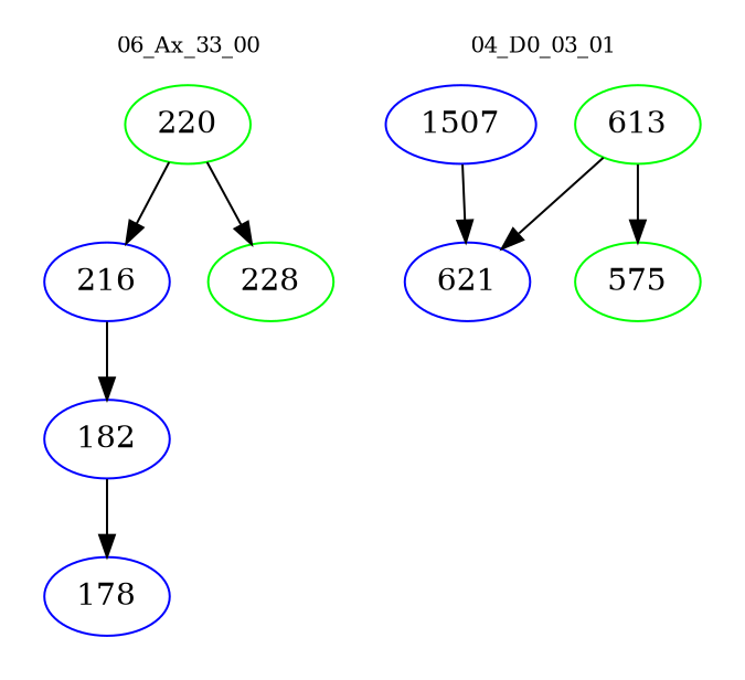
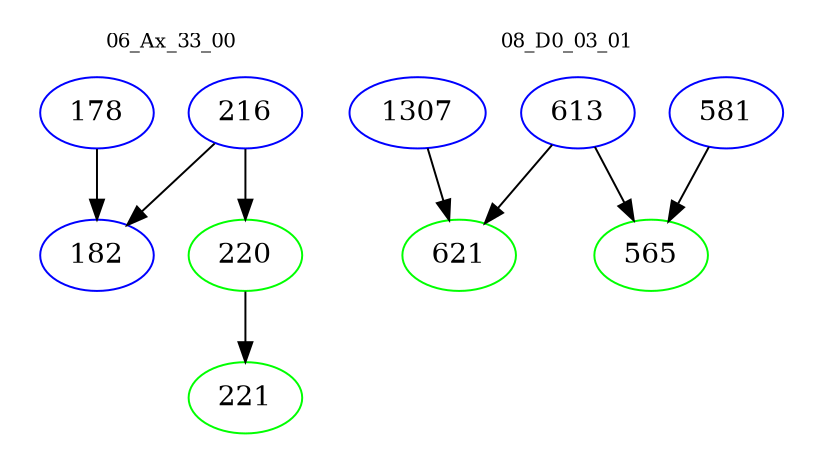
  digraph {
    node [color=blue]
    edge [color=black]
    n1 [label=216]
    n2 [label=182]
    n3 [color=green label=220]
    n4 [label=178]
-   n5 [color=green label=228]
-   n6 [color=green label=613]
-   n8 [label=621]
-   n9 [color=green label=575]
-   n10 [label=1507]
+   n5 [color=green label=221]
+   n6 [label=613]
+   n7 [label=581]
+   n8 [color=green label=621]
+   n9 [color=green label=565]
+   n10 [label=1307]
    subgraph cluster_1 {
      color=white
      fontsize=10
      label="06_Ax_33_00"
      n1
      n2
      n3
      n4
      n5
    }
    subgraph cluster_2 {
      color=white
      fontsize=10
-     label="04_D0_03_01"
+     label="08_D0_03_01"
      n6
+     n7
      n8
      n9
      n10
    }
    n1 -> n2
-   n3 -> n1
-   n2 -> n4
+   n1 -> n3
+   n4 -> n2
    n3 -> n5
    n6 -> n8
    n6 -> n9
+   n7 -> n9
    n10 -> n8
  }
